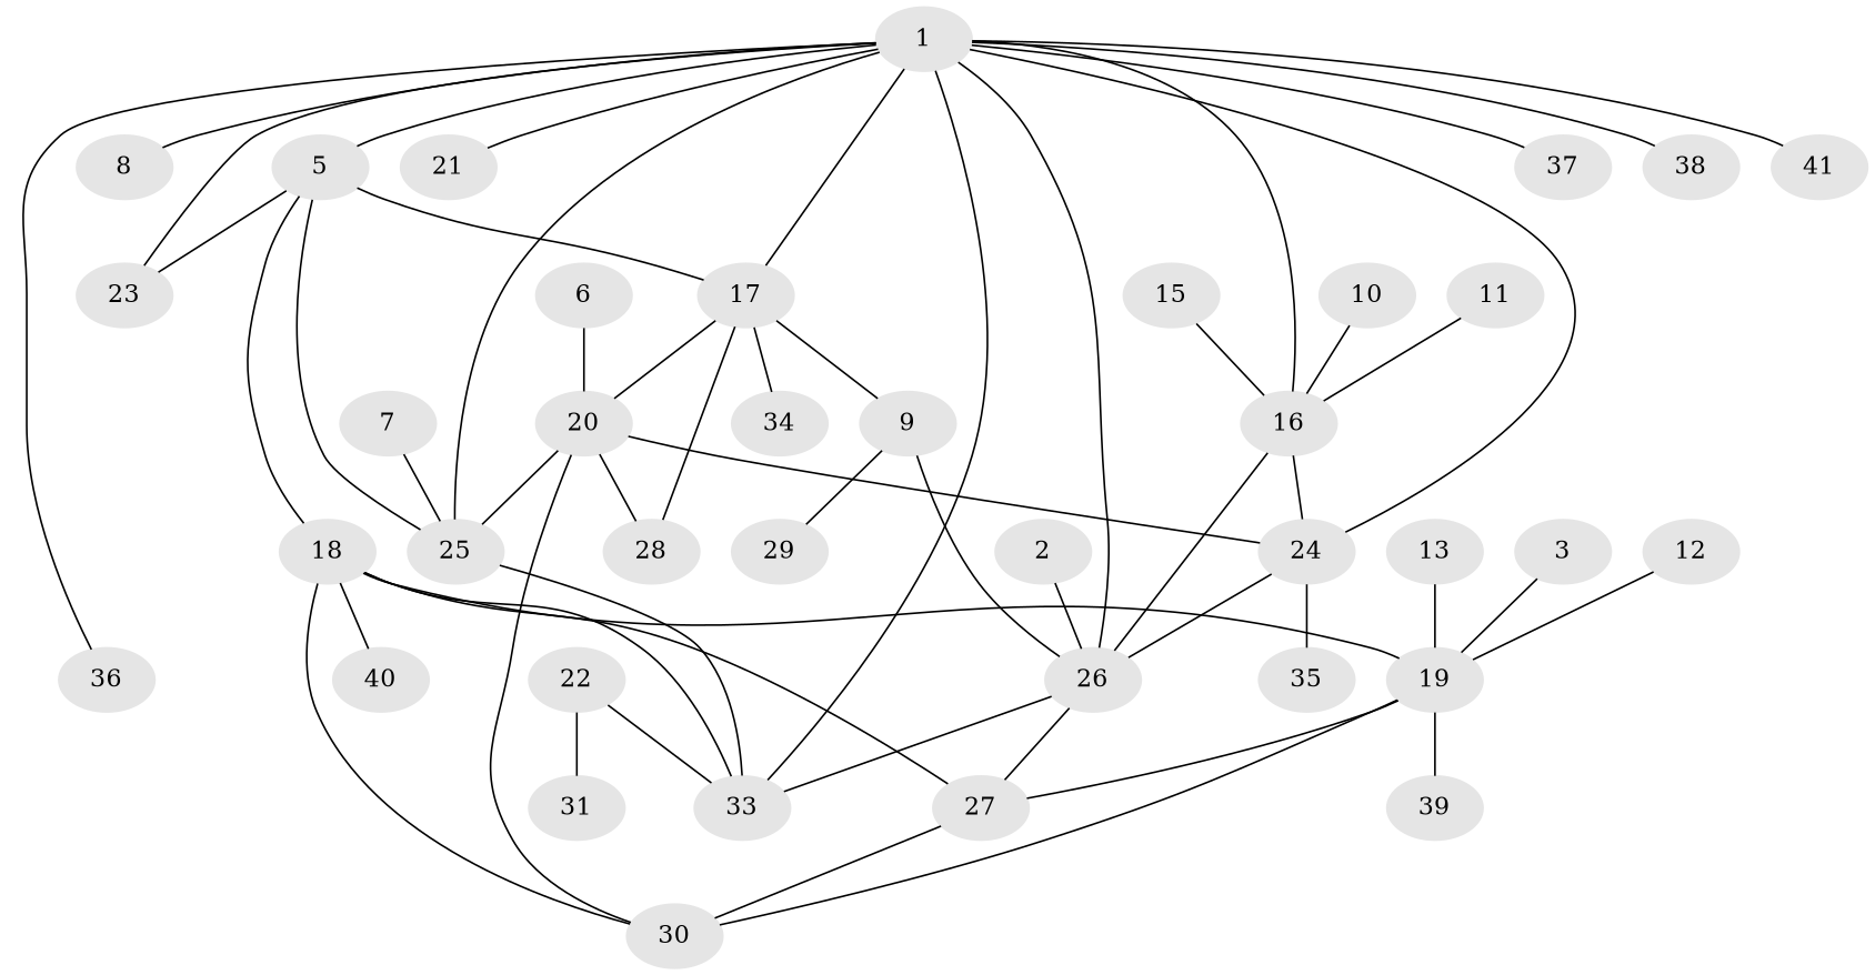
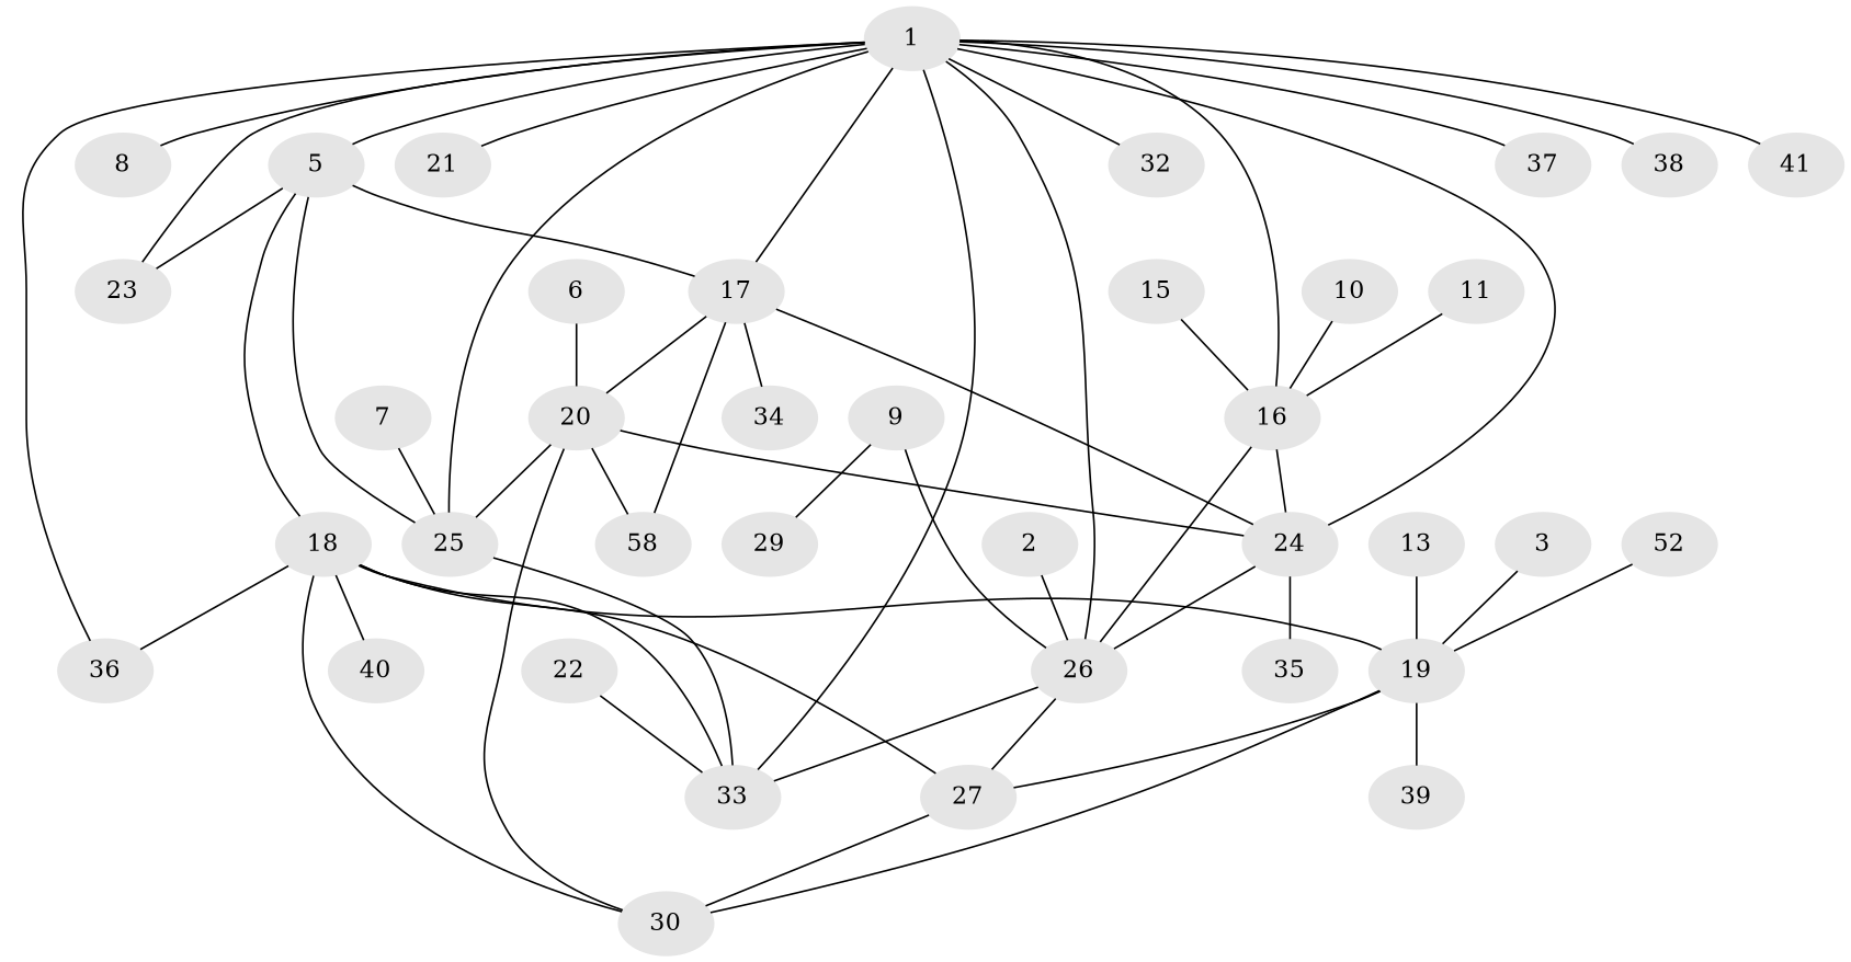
  graph {
    node [color=gray90 style=filled]
    edge [weight=1.0]
    1
    5
    8
    16
    17
    21
    23
    24
    25
    26
+   32
    33
    36
    37
    38
    41
    18
    20
-   28
+   28 [label=58]
    34
    35
    27
    2
    3
    19
    30
    39
    40
    6
    7
    9
    29
    10
    11
-   12
+   12 [label=52]
    13
    15
    22
-   31
    1 -- 5 [weight=2.0]
    1 -- 8
    1 -- 16
    1 -- 17
    1 -- 21
    1 -- 23 [weight=2.0]
    1 -- 24
    1 -- 25
    1 -- 26 [weight=2.0]
+   1 -- 32
    1 -- 33
    1 -- 36
    1 -- 37
    1 -- 38
    1 -- 41
    5 -- 17
    5 -- 23
    5 -- 25
    5 -- 18
    16 -- 24
    16 -- 26
-   17 -- 9
+   17 -- 24
    17 -- 20
    17 -- 28 [weight=2.0]
    17 -- 34
    24 -- 26
    24 -- 35
    25 -- 33 [weight=3.0]
    26 -- 33
    26 -- 27
    18 -- 33 [weight=2.0]
+   18 -- 36
    18 -- 27
    18 -- 19
    18 -- 30
    18 -- 40
    20 -- 24
    20 -- 25
    20 -- 28 [weight=2.0]
    20 -- 30
    27 -- 30
    2 -- 26
    3 -- 19
    19 -- 27
    19 -- 30
    19 -- 39
    6 -- 20
    7 -- 25
    9 -- 26
    9 -- 29
    10 -- 16
    11 -- 16
    12 -- 19
    13 -- 19
    15 -- 16
    22 -- 33
-   22 -- 31
  }
